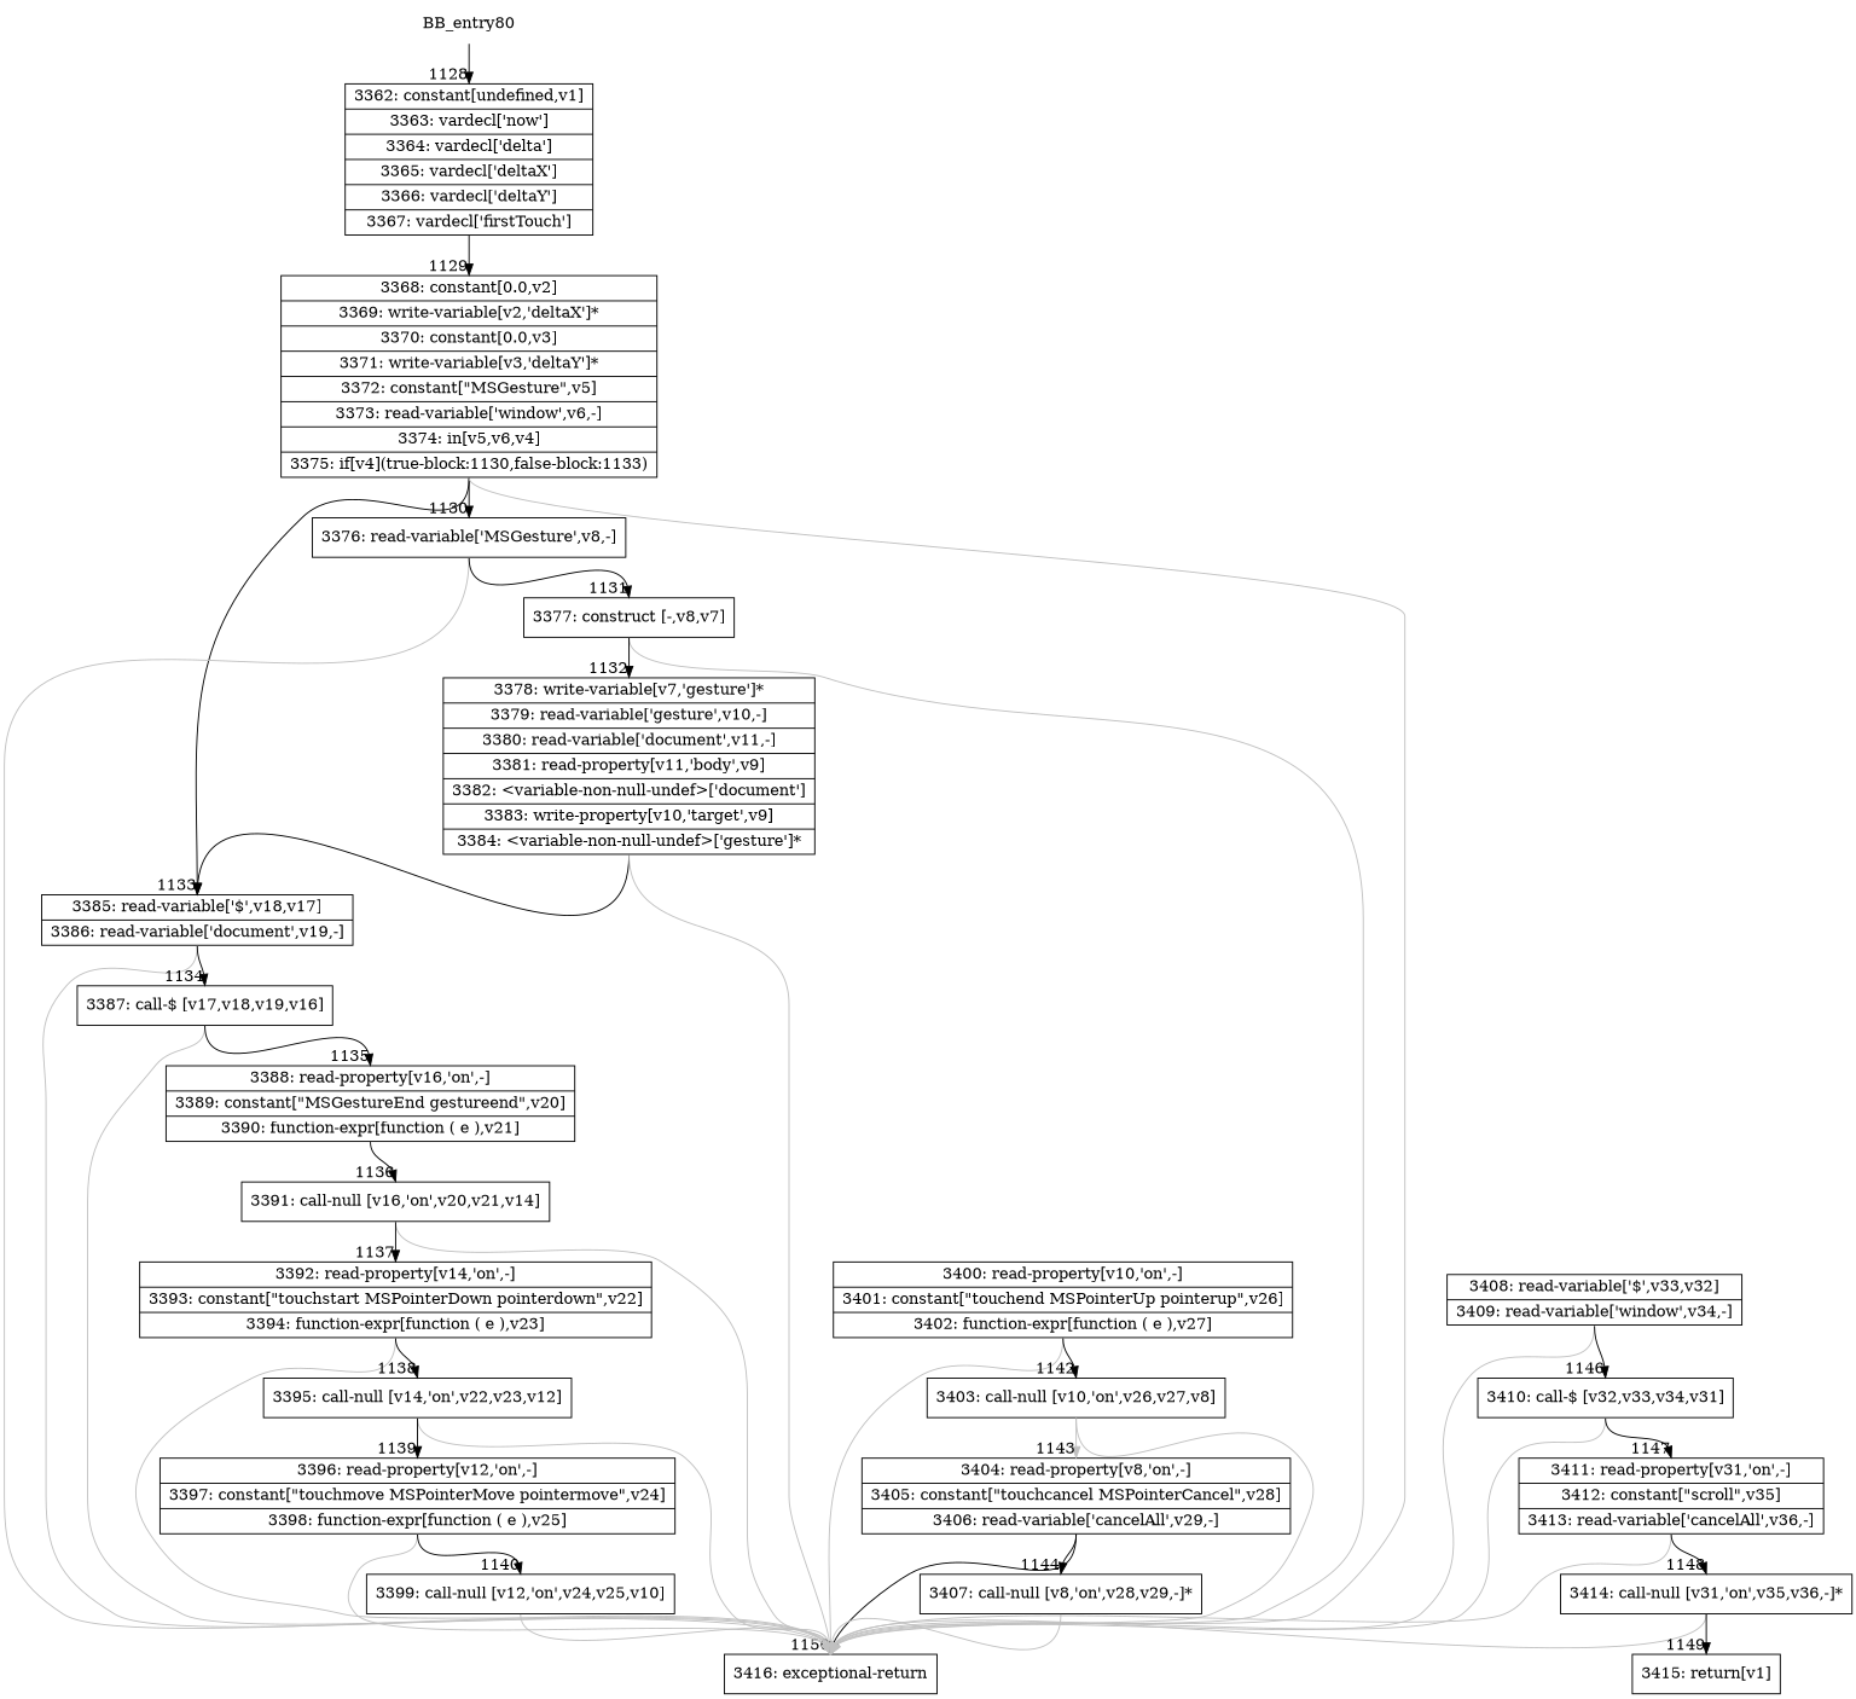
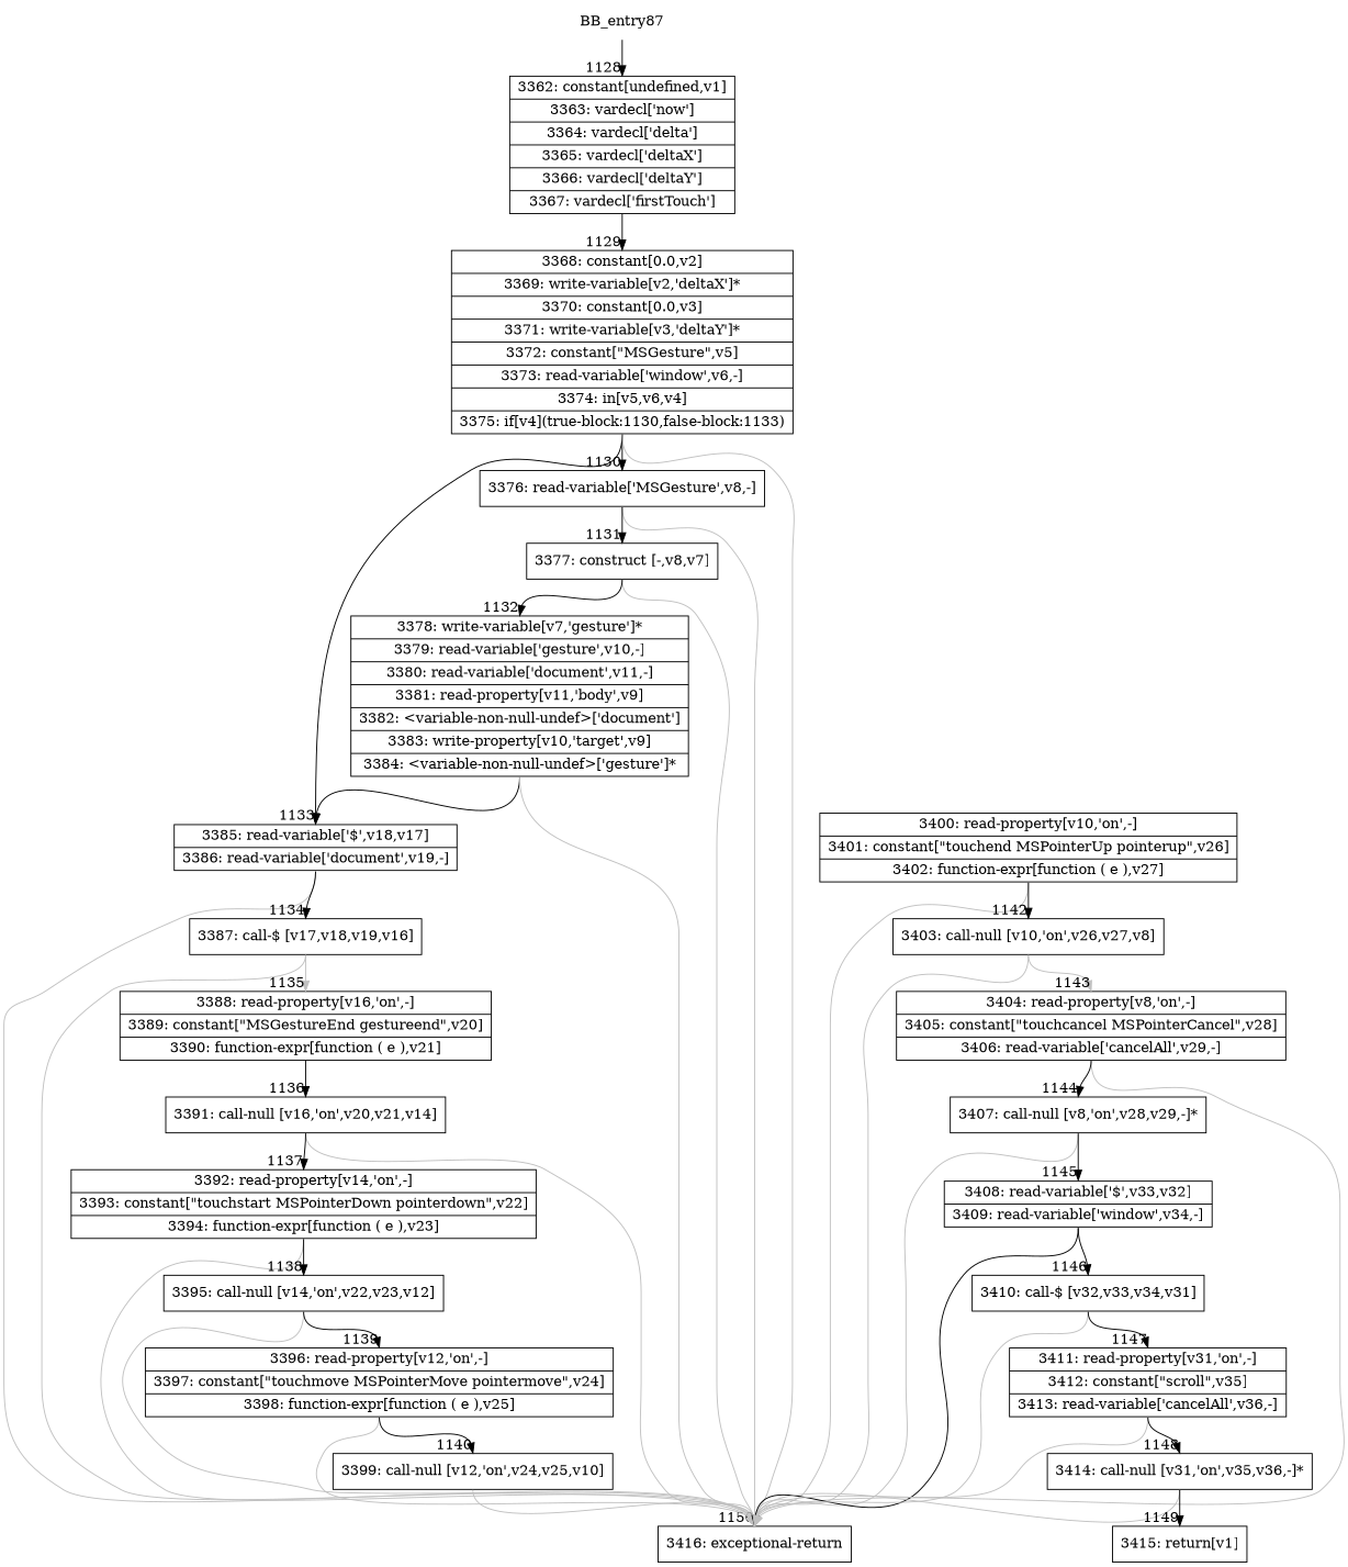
  digraph {
    rankdir=TD
    node [shape=record]
    edge [headport=n tailport=s]
-   BB_entry80 [shape=none]
+   BB_entry80 [shape=none label=BB_entry87]
    n2 [label="{3362: constant[undefined,v1]|3363: vardecl['now']|3364: vardecl['delta']|3365: vardecl['deltaX']|3366: vardecl['deltaY']|3367: vardecl['firstTouch']}"]
    n3 [label="{3368: constant[0.0,v2]|3369: write-variable[v2,'deltaX']*|3370: constant[0.0,v3]|3371: write-variable[v3,'deltaY']*|3372: constant[\"MSGesture\",v5]|3373: read-variable['window',v6,-]|3374: in[v5,v6,v4]|3375: if[v4](true-block:1130,false-block:1133)}"]
    n4 [label="{3376: read-variable['MSGesture',v8,-]}"]
    n5 [label="{3385: read-variable['$',v18,v17]|3386: read-variable['document',v19,-]}"]
    n6 [label="{3416: exceptional-return}"]
    n7 [label="{3377: construct [-,v8,v7]}"]
    n8 [label="{3387: call-$ [v17,v18,v19,v16]}"]
    n9 [label="{3378: write-variable[v7,'gesture']*|3379: read-variable['gesture',v10,-]|3380: read-variable['document',v11,-]|3381: read-property[v11,'body',v9]|3382: \<variable-non-null-undef\>['document']|3383: write-property[v10,'target',v9]|3384: \<variable-non-null-undef\>['gesture']*}"]
    n10 [label="{3388: read-property[v16,'on',-]|3389: constant[\"MSGestureEnd gestureend\",v20]|3390: function-expr[function ( e ),v21]}"]
    n11 [label="{3391: call-null [v16,'on',v20,v21,v14]}"]
    n12 [label="{3392: read-property[v14,'on',-]|3393: constant[\"touchstart MSPointerDown pointerdown\",v22]|3394: function-expr[function ( e ),v23]}"]
    n13 [label="{3395: call-null [v14,'on',v22,v23,v12]}"]
    n14 [label="{3396: read-property[v12,'on',-]|3397: constant[\"touchmove MSPointerMove pointermove\",v24]|3398: function-expr[function ( e ),v25]}"]
    n15 [label="{3399: call-null [v12,'on',v24,v25,v10]}"]
    n16 [label="{3400: read-property[v10,'on',-]|3401: constant[\"touchend MSPointerUp pointerup\",v26]|3402: function-expr[function ( e ),v27]}"]
    n17 [label="{3403: call-null [v10,'on',v26,v27,v8]}"]
    n18 [label="{3404: read-property[v8,'on',-]|3405: constant[\"touchcancel MSPointerCancel\",v28]|3406: read-variable['cancelAll',v29,-]}"]
    n19 [label="{3407: call-null [v8,'on',v28,v29,-]*}"]
    n20 [label="{3408: read-variable['$',v33,v32]|3409: read-variable['window',v34,-]}"]
    n21 [label="{3410: call-$ [v32,v33,v34,v31]}"]
    n22 [label="{3411: read-property[v31,'on',-]|3412: constant[\"scroll\",v35]|3413: read-variable['cancelAll',v36,-]}"]
    n23 [label="{3414: call-null [v31,'on',v35,v36,-]*}"]
    n24 [label="{3415: return[v1]}"]
    BB_entry80 -> n2 [headlabel="    1128"]
    n2 -> n3 [headlabel="      1129"]
    n3 -> n4 [headlabel="      1130"]
    n3 -> n5 [headlabel="      1133"]
    n3 -> n6 [color=gray headlabel="      1150"]
    n4 -> n6 [color=gray]
    n4 -> n7 [headlabel="      1131"]
    n5 -> n6 [color=gray]
    n5 -> n8 [headlabel="      1134"]
    n7 -> n6 [color=gray]
    n7 -> n9 [headlabel="      1132"]
    n8 -> n6 [color=gray]
-   n8 -> n10 [headlabel="      1135"]
+   n8 -> n10 [headlabel="      1135" color=gray]
    n9 -> n5
    n9 -> n6 [color=gray]
    n10 -> n11 [headlabel="      1136"]
    n11 -> n6 [color=gray]
    n11 -> n12 [headlabel="      1137"]
    n12 -> n6 [color=gray]
    n12 -> n13 [headlabel="      1138"]
    n13 -> n6 [color=gray]
    n13 -> n14 [headlabel="      1139"]
    n14 -> n6 [color=gray]
    n14 -> n15 [headlabel="      1140"]
    n15 -> n6 [color=gray]
    n16 -> n6 [color=gray]
    n16 -> n17 [headlabel="      1142"]
    n17 -> n6 [color=gray]
    n17 -> n18 [color=gray headlabel="      1143"]
-   n18 -> n6 [color=black]
+   n18 -> n6 [color=gray]
    n18 -> n19 [headlabel="      1144"]
    n19 -> n6 [color=gray]
-   n20 -> n6 [color=gray]
+   n19 -> n20 [headlabel="      1145"]
+   n20 -> n6 [color=black]
    n20 -> n21 [headlabel="      1146"]
    n21 -> n6 [color=gray]
    n21 -> n22 [headlabel="      1147"]
    n22 -> n6 [color=gray]
    n22 -> n23 [headlabel="      1148"]
    n23 -> n6 [color=gray]
    n23 -> n24 [headlabel="      1149"]
  }
